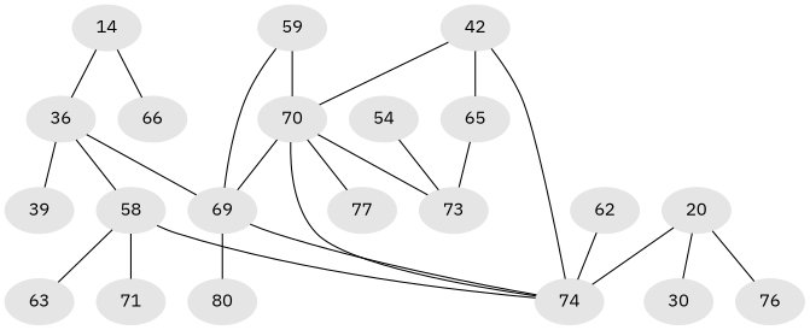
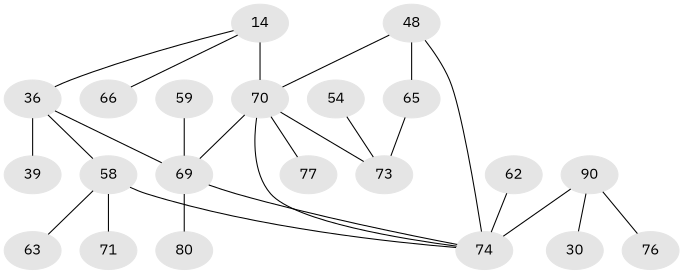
  graph {
    fontname="IBM Plex Sans"
    node [color=gray90 fontname="IBM Plex Sans" style=filled]
    edge [fontname="IBM Plex Sans"]
    14 [super="+13"]
    n2 [label=36 super="+8"]
    66
    70 [super="+64"]
    39
    58 [super="+49"]
    69 [super="+23+55+36+37+38+45"]
    74 [super="+42+56+57+60"]
    73 [super="+61+67+68"]
    77 [super="+41"]
-   20 [super="+19"]
+   20 [super="+19" label=90]
    30
    76
    63
    71
    80
-   48 [super="+11+44" label=42]
+   48 [super="+11+44"]
    65 [super="+12+24+43+47"]
    54
    59
    62
    14 -- n2
    14 -- 66
-   59 -- 70 [weight=4]
+   14 -- 70 [weight=4]
    n2 -- 39
    n2 -- 58
    n2 -- 69 [weight=4]
    70 -- 69
    70 -- 74
    70 -- 73
    70 -- 77
    58 -- 74 [weight=2]
    58 -- 63
    58 -- 71
    69 -- 74
    69 -- 80
    20 -- 74 [weight=4]
    20 -- 30
    20 -- 76
    48 -- 70
    48 -- 74
    48 -- 65 [weight=4]
    65 -- 73
    54 -- 73
    59 -- 69
    62 -- 74
  }
